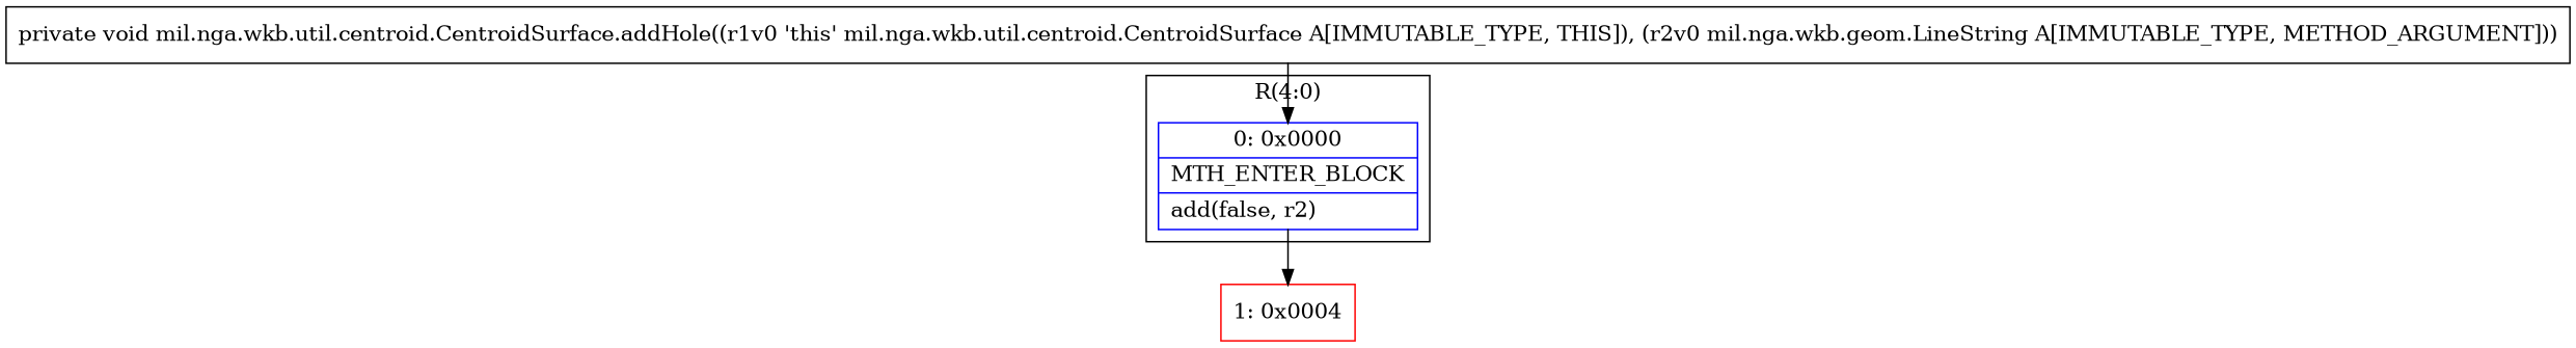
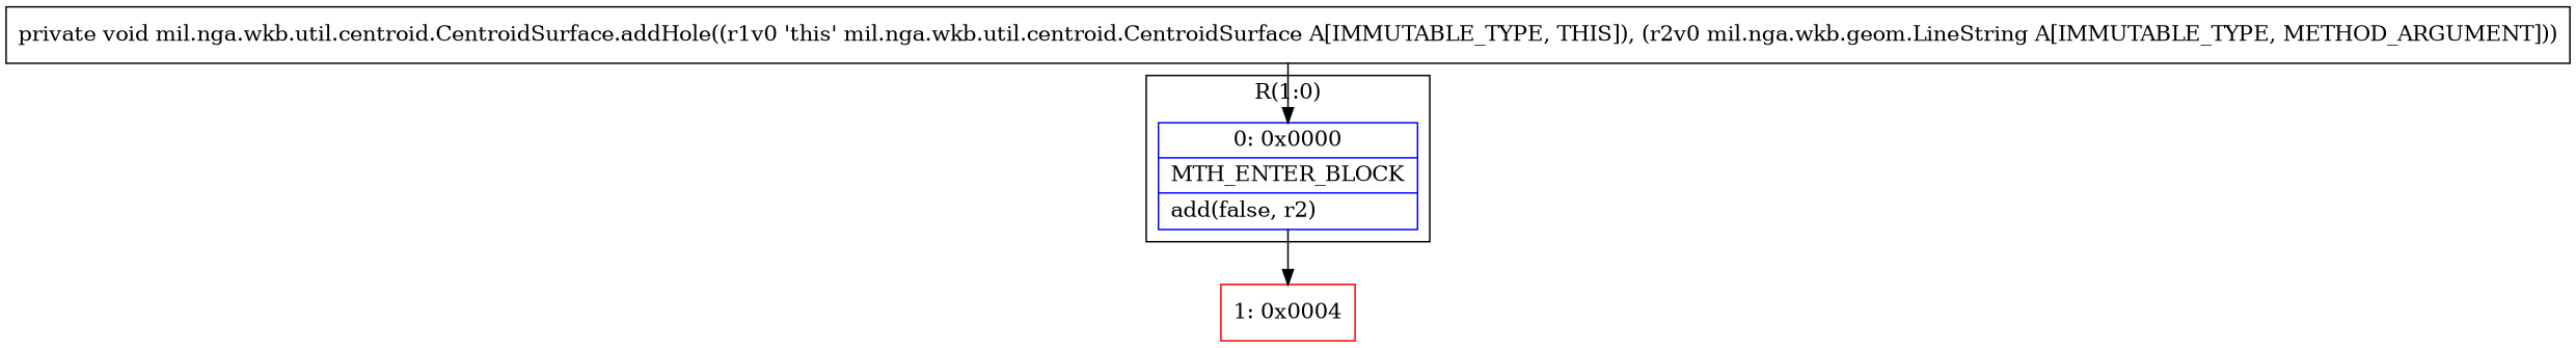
  digraph {
    node [shape=record]
    n1 [color=blue label="{0\:\ 0x0000|MTH_ENTER_BLOCK\l|add(false, r2)\l}"]
    n2 [color=red label="{1\:\ 0x0004}"]
    n3 [label="{private void mil.nga.wkb.util.centroid.CentroidSurface.addHole((r1v0 'this' mil.nga.wkb.util.centroid.CentroidSurface A[IMMUTABLE_TYPE, THIS]), (r2v0 mil.nga.wkb.geom.LineString A[IMMUTABLE_TYPE, METHOD_ARGUMENT])) }"]
    subgraph cluster_1 {
-     label="R(4:0)"
+     label="R(1:0)"
      n1
    }
    n1 -> n2
    n3 -> n1
  }
